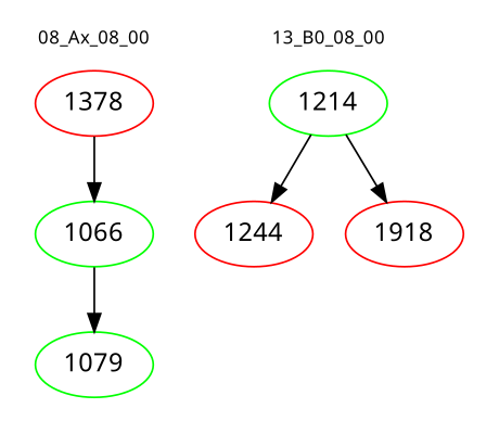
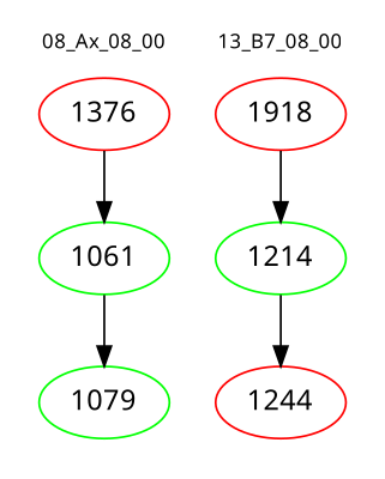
  digraph {
    fontname="Noto Sans"
    node [color=green fontname="Noto Sans"]
    edge [color=black fontname="Noto Sans"]
-   n1 [label=1066]
-   n2 [color=red label=1378]
+   n1 [label=1061]
+   n2 [color=red label=1376]
    n3 [label=1079]
    n4 [label=1214]
    n5 [color=red label=1244]
    n6 [color=red label=1918]
    subgraph cluster_1 {
      color=white
      fontsize=10
      label="08_Ax_08_00"
      n1
      n2
      n3
    }
    subgraph cluster_2 {
      color=white
      fontsize=10
-     label="13_B0_08_00"
+     label="13_B7_08_00"
      n4
      n5
      n6
    }
    n1 -> n3
    n2 -> n1
    n4 -> n5
-   n4 -> n6
+   n6 -> n4
  }
